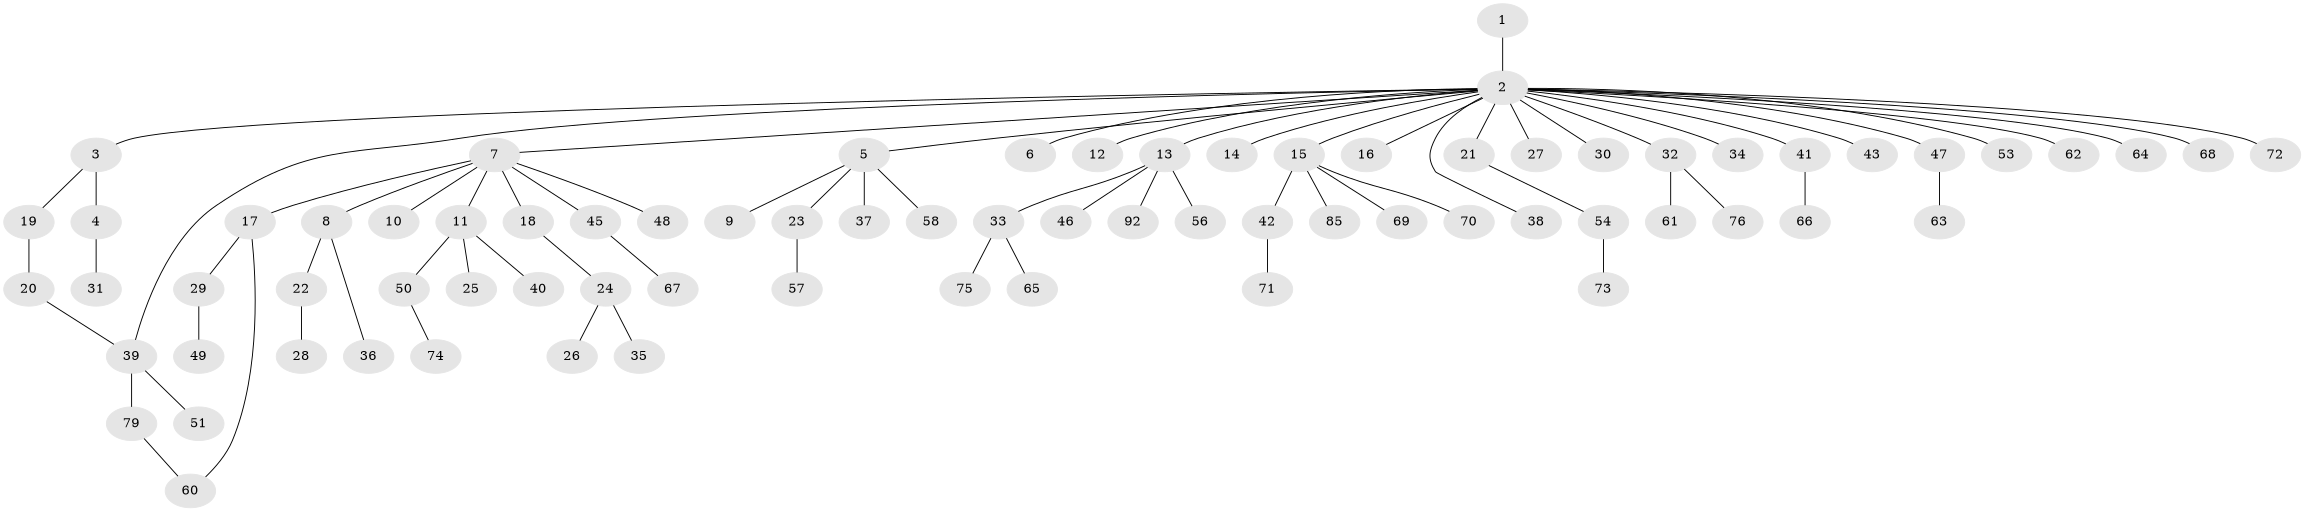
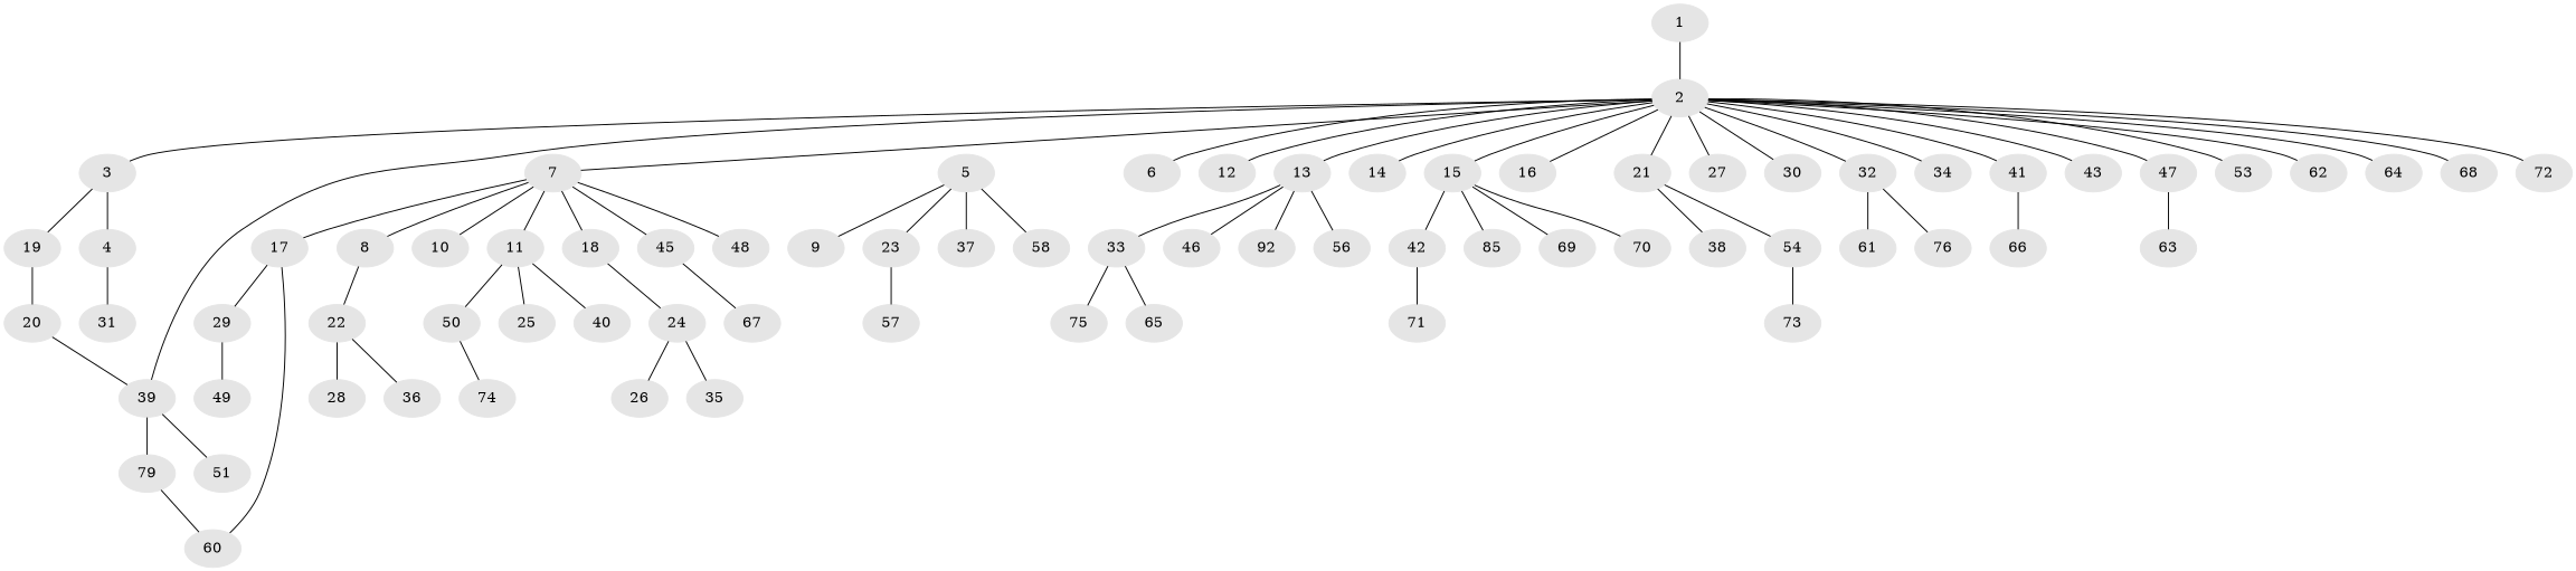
  graph {
    node [color=gray90 style=filled]
    1
    2
    3
    5
    6
    7
    12
    13
    14
    15
    16
    21
    27
    30
    32
    34
    38
    39
    41
    43
    47
    53
    62
    64
    68
    72
    4
    19
    9
    23
    37
    58
    8
    10
    11
    17
    18
    45
    48
    33
    46
    n42 [label=92]
    56
    42
    n45 [label=85]
    69
    70
    54
    61
    76
    51
    n52 [label=79]
    66
    63
    31
    20
    57
    22
    36
    25
    40
    50
    29
    60
    24
    67
    28
    74
    65
    75
    71
    49
    26
    35
    73
    1 -- 2
    2 -- 3
-   2 -- 5
    2 -- 6
    2 -- 7
    2 -- 12
    2 -- 13
    2 -- 14
    2 -- 15
    2 -- 16
    2 -- 21
    2 -- 27
    2 -- 30
    2 -- 32
    2 -- 34
-   2 -- 38
+   21 -- 38
    2 -- 39
    2 -- 41
    2 -- 43
    2 -- 47
    2 -- 53
    2 -- 62
    2 -- 64
    2 -- 68
    2 -- 72
    3 -- 4
    3 -- 19
    5 -- 9
    5 -- 23
    5 -- 37
    5 -- 58
    7 -- 8
    7 -- 10
    7 -- 11
    7 -- 17
    7 -- 18
    7 -- 45
    7 -- 48
    13 -- 33
    13 -- 46
    13 -- n42
    13 -- 56
    15 -- 42
    15 -- n45
    15 -- 69
    15 -- 70
    21 -- 54
    32 -- 61
    32 -- 76
    39 -- 51
    39 -- n52
    41 -- 66
    47 -- 63
    4 -- 31
    19 -- 20
    23 -- 57
    8 -- 22
-   8 -- 36
+   22 -- 36
    11 -- 25
    11 -- 40
    11 -- 50
    17 -- 29
    17 -- 60
    18 -- 24
    45 -- 67
    33 -- 65
    33 -- 75
    42 -- 71
    54 -- 73
    n52 -- 60
    20 -- 39
    22 -- 28
    50 -- 74
    29 -- 49
    24 -- 26
    24 -- 35
  }
